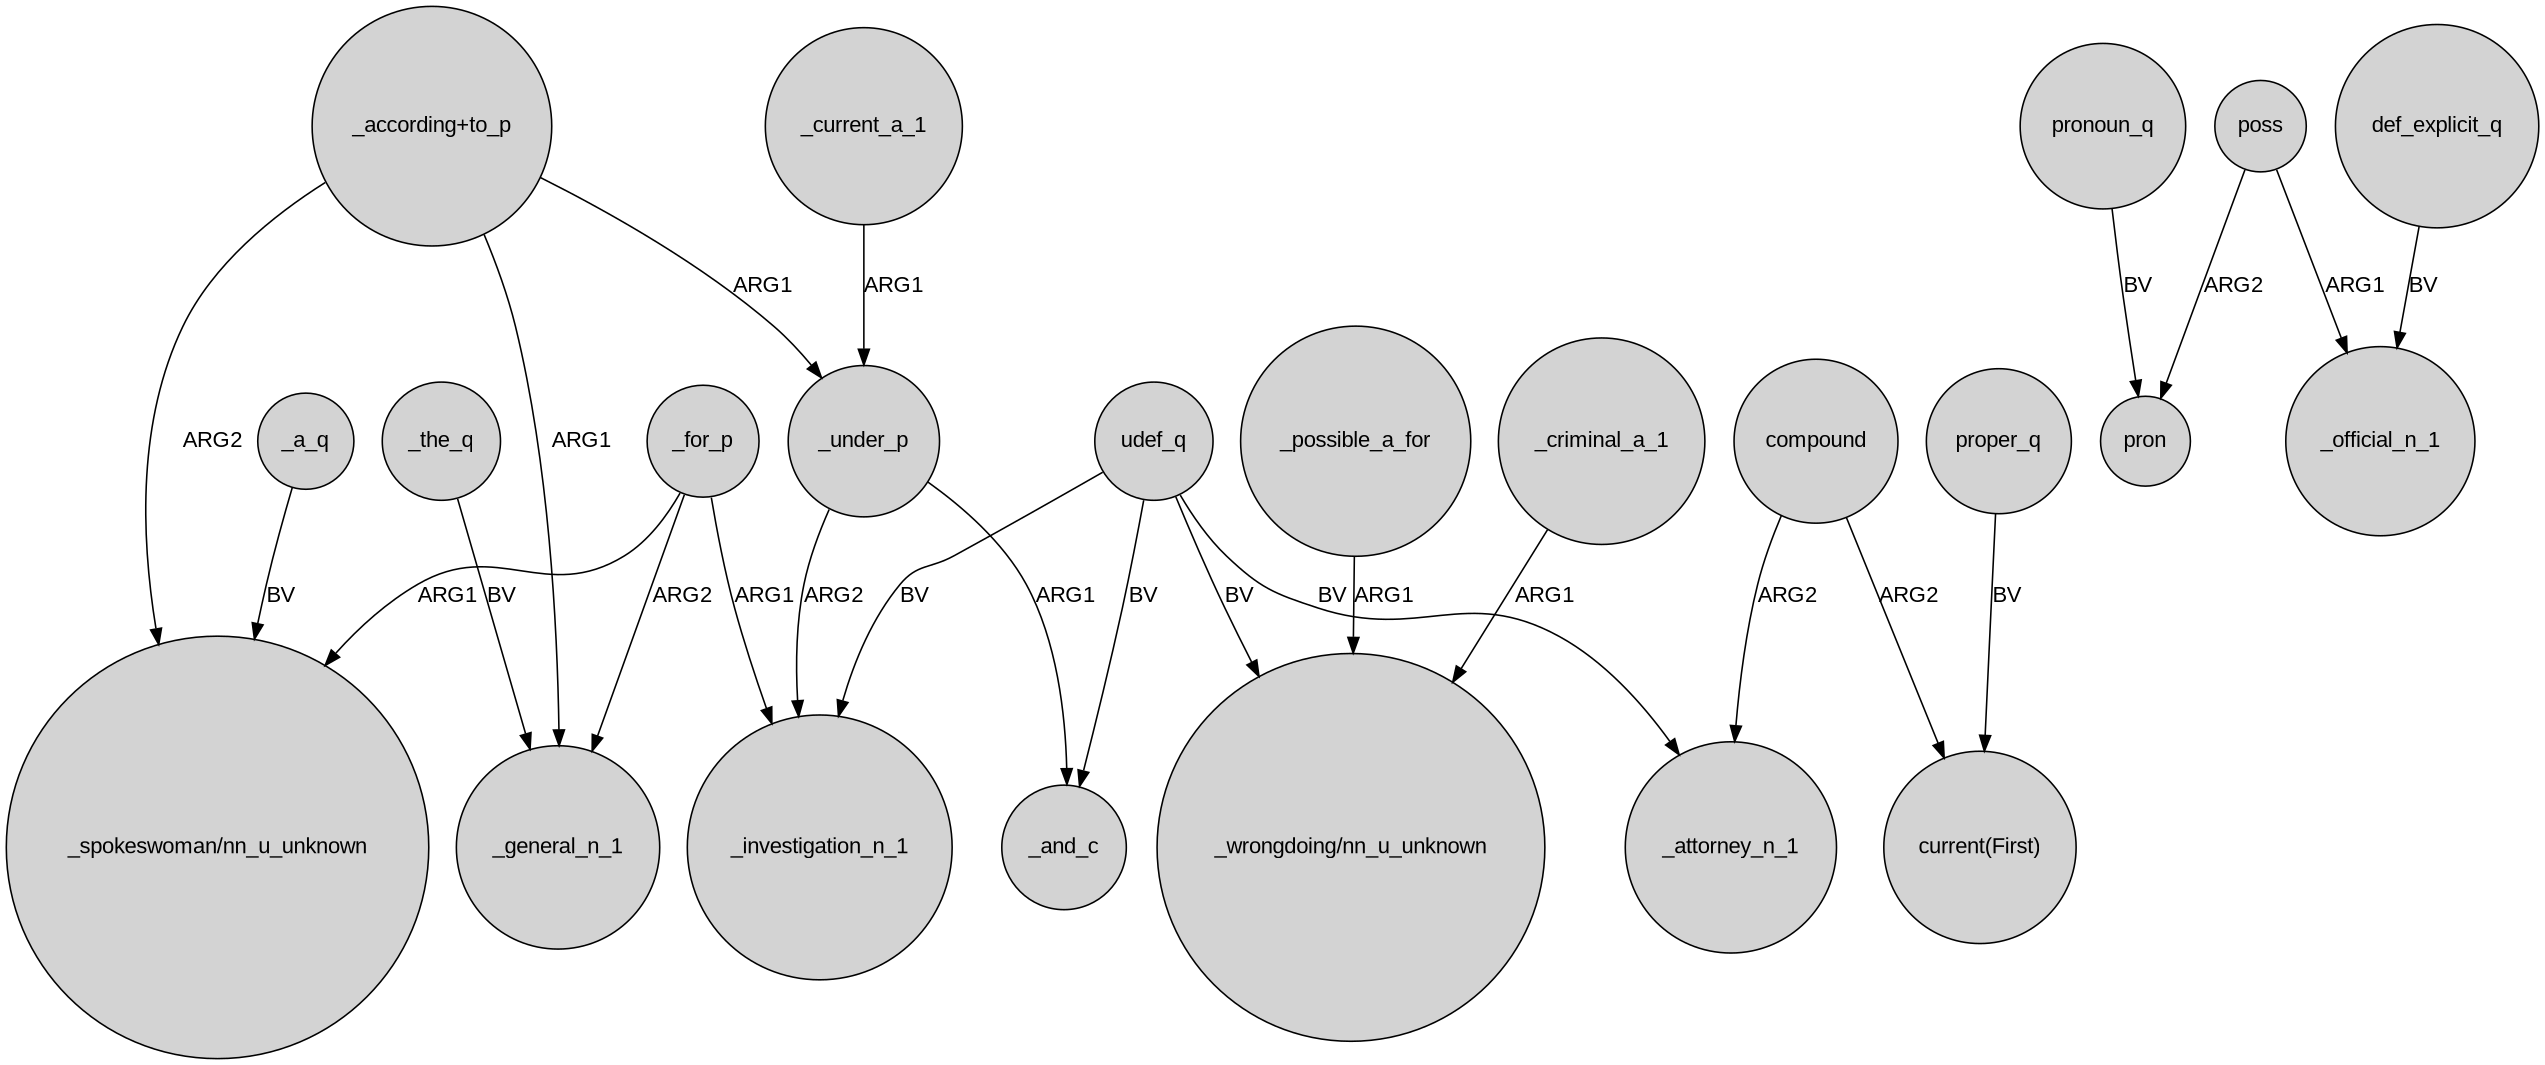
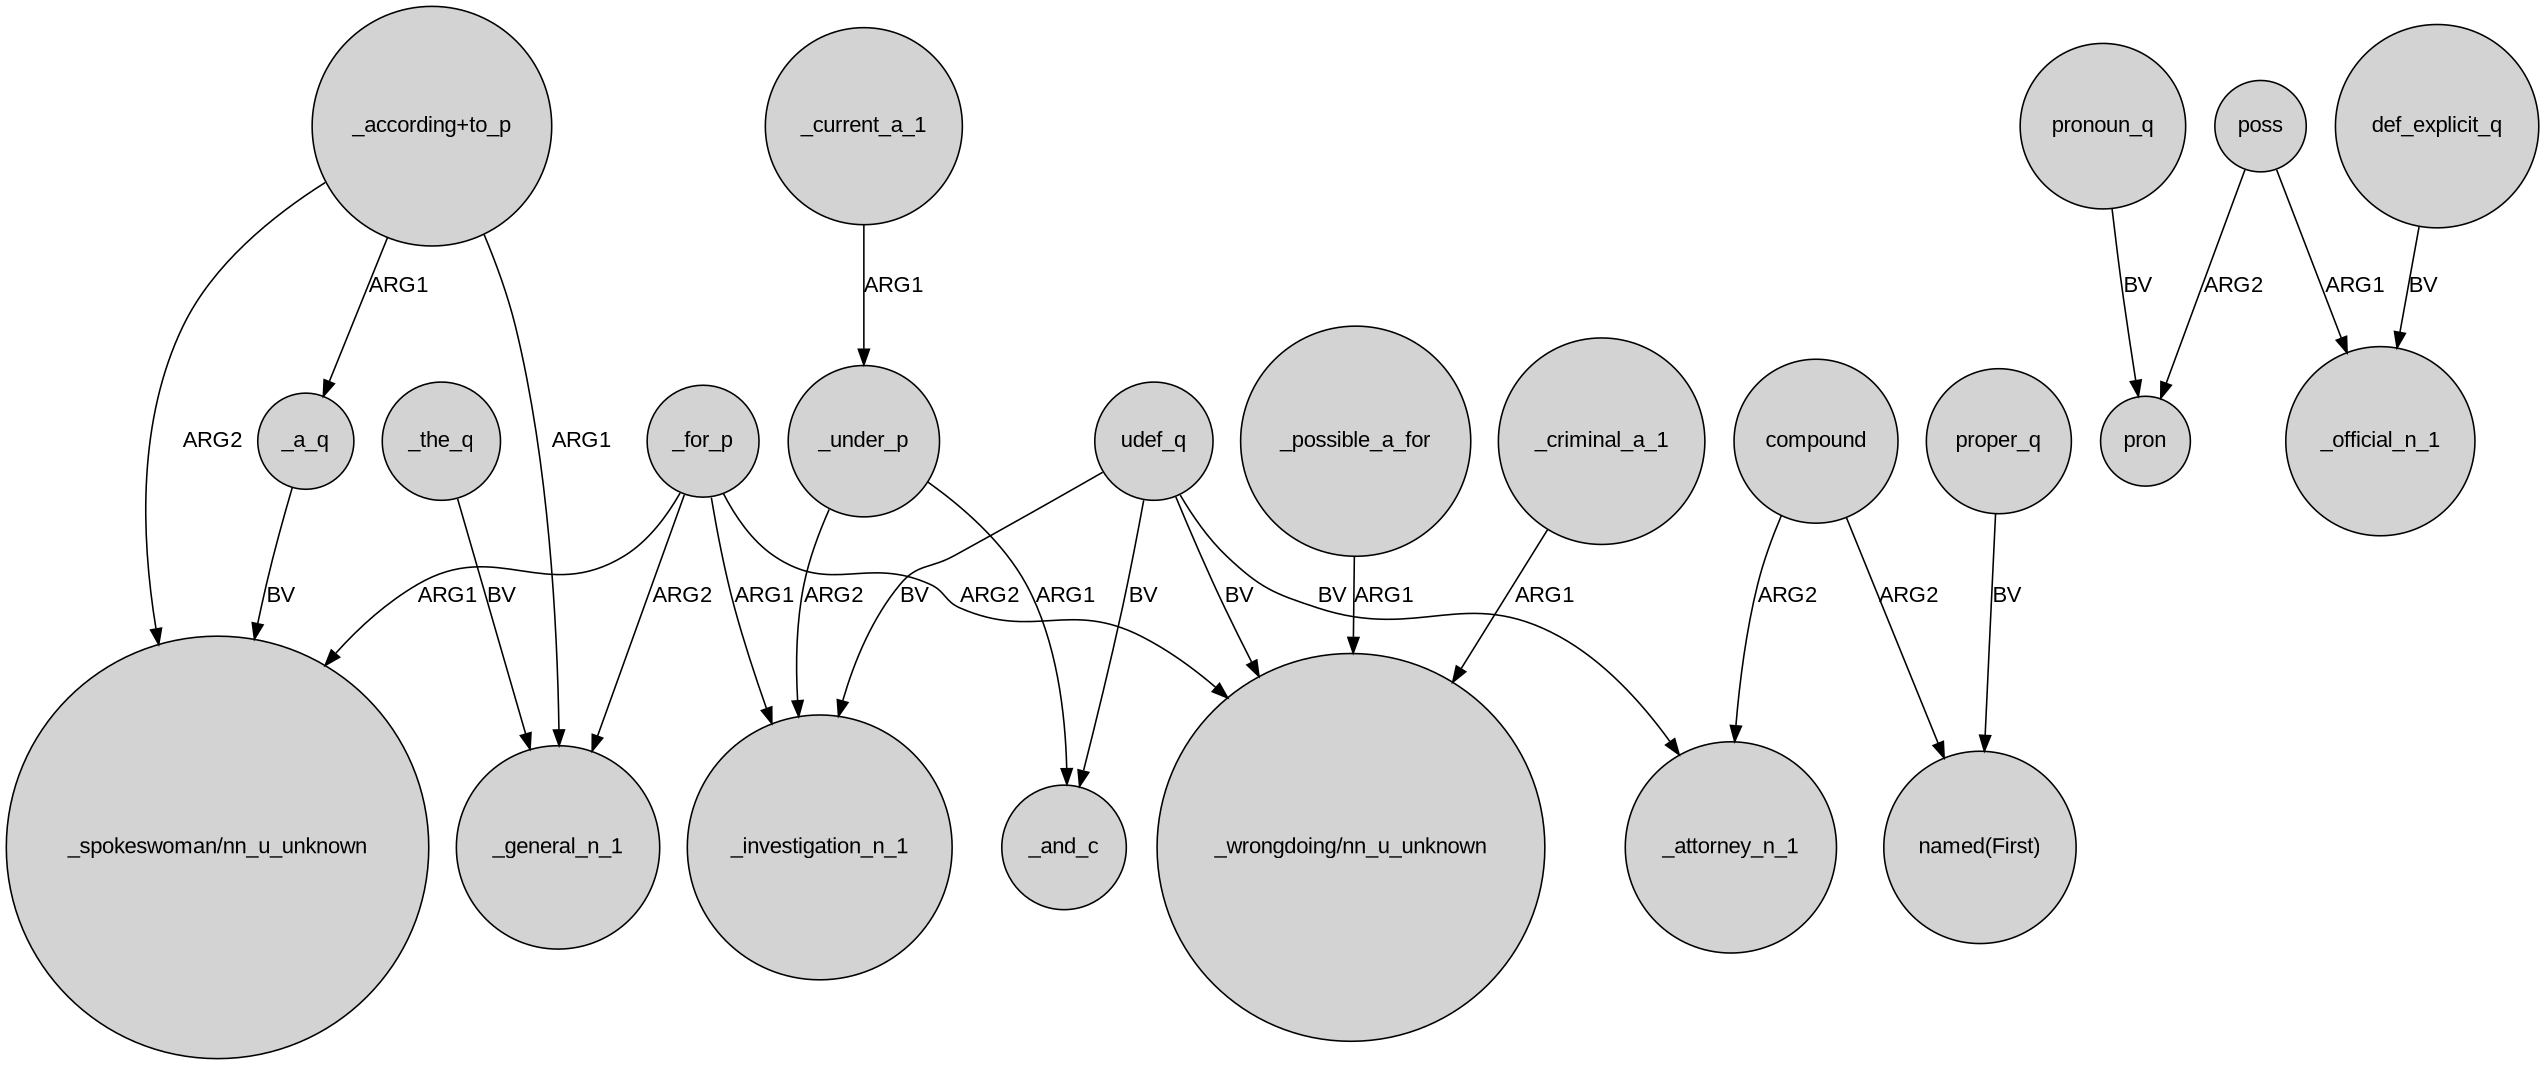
  digraph {
    fontname="Liberation Sans"
    node [fontname="Liberation Sans" shape=circle style=filled]
    edge [fontname="Liberation Sans"]
    udef_q
    _investigation_n_1
    "_wrongdoing/nn_u_unknown"
    _attorney_n_1
    _and_c
    _for_p
    _general_n_1
    "_spokeswoman/nn_u_unknown"
    poss
    pron
    _official_n_1
    _possible_a_for
    _the_q
    _a_q
    proper_q
-   "named(First)" [label="current(First)"]
+   "named(First)"
    def_explicit_q
    compound
    _under_p
    pronoun_q
    _criminal_a_1
    "_according+to_p"
    _current_a_1
    udef_q -> _investigation_n_1 [label=BV]
    udef_q -> "_wrongdoing/nn_u_unknown" [label=BV]
    udef_q -> _attorney_n_1 [label=BV]
    udef_q -> _and_c [label=BV]
    _for_p -> _investigation_n_1 [label=ARG1]
+   _for_p -> "_wrongdoing/nn_u_unknown" [label=ARG2]
    _for_p -> _general_n_1 [label=ARG2]
    _for_p -> "_spokeswoman/nn_u_unknown" [label=ARG1]
    poss -> pron [label=ARG2]
    poss -> _official_n_1 [label=ARG1]
    _possible_a_for -> "_wrongdoing/nn_u_unknown" [label=ARG1]
    _the_q -> _general_n_1 [label=BV]
    _a_q -> "_spokeswoman/nn_u_unknown" [label=BV]
    proper_q -> "named(First)" [label=BV]
    def_explicit_q -> _official_n_1 [label=BV]
    compound -> _attorney_n_1 [label=ARG2]
    compound -> "named(First)" [label=ARG2]
    _under_p -> _investigation_n_1 [label=ARG2]
    _under_p -> _and_c [label=ARG1]
    pronoun_q -> pron [label=BV]
    _criminal_a_1 -> "_wrongdoing/nn_u_unknown" [label=ARG1]
    "_according+to_p" -> _general_n_1 [label=ARG1]
    "_according+to_p" -> "_spokeswoman/nn_u_unknown" [label=ARG2]
-   "_according+to_p" -> _under_p [label=ARG1]
+   "_according+to_p" -> _a_q [label=ARG1]
    _current_a_1 -> _under_p [label=ARG1]
  }
